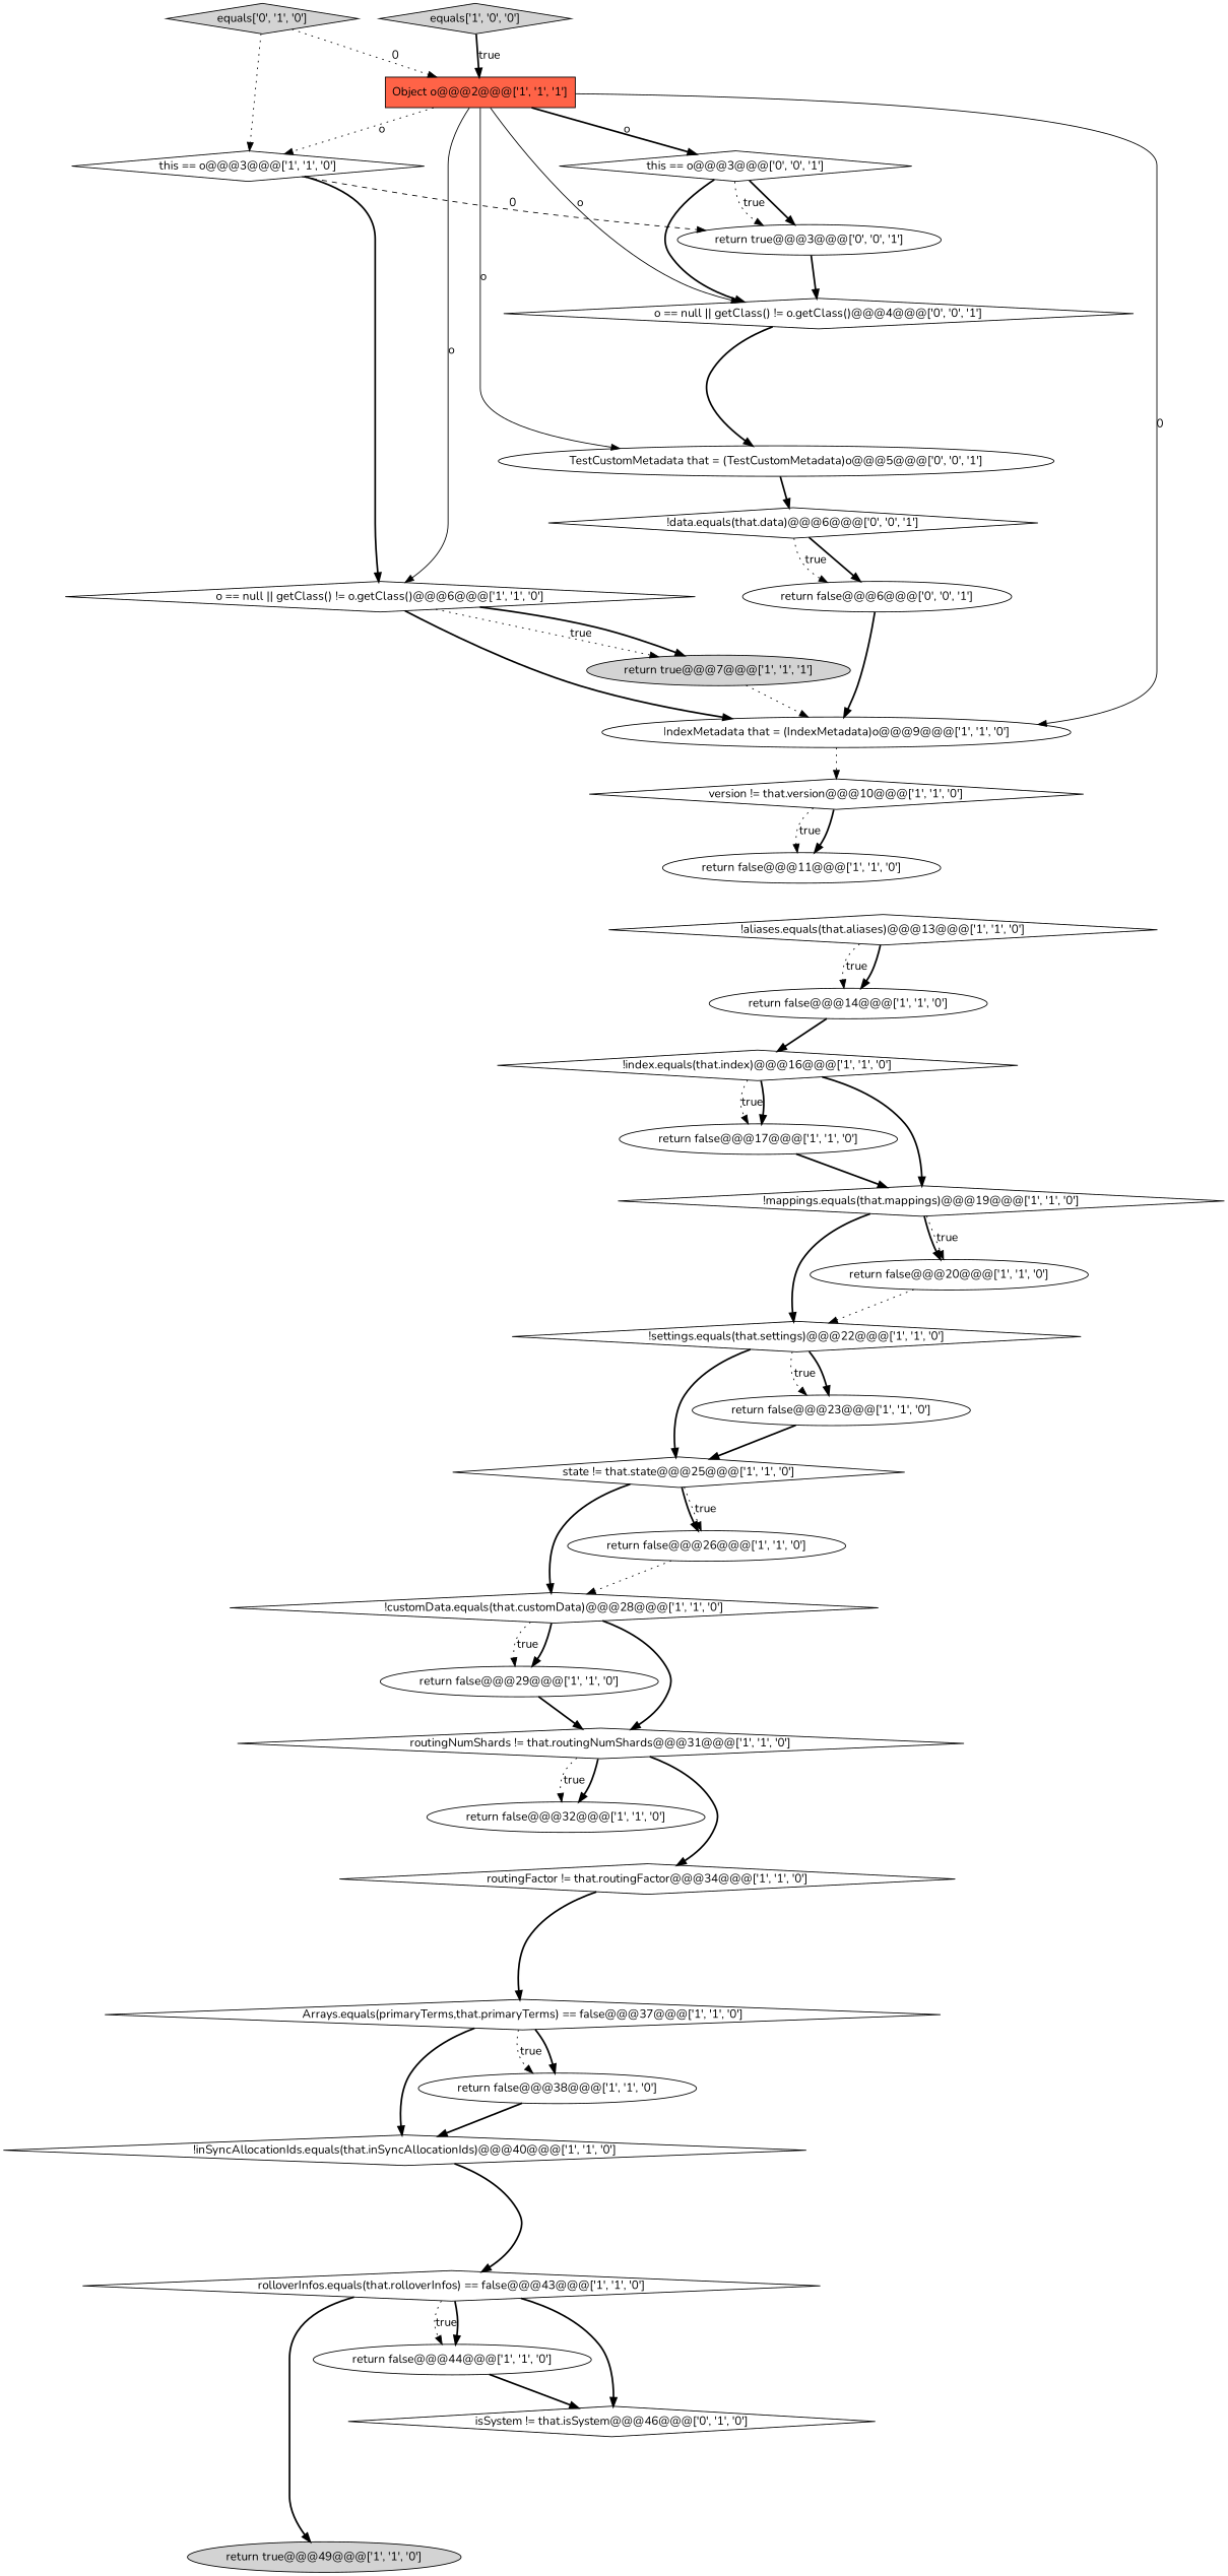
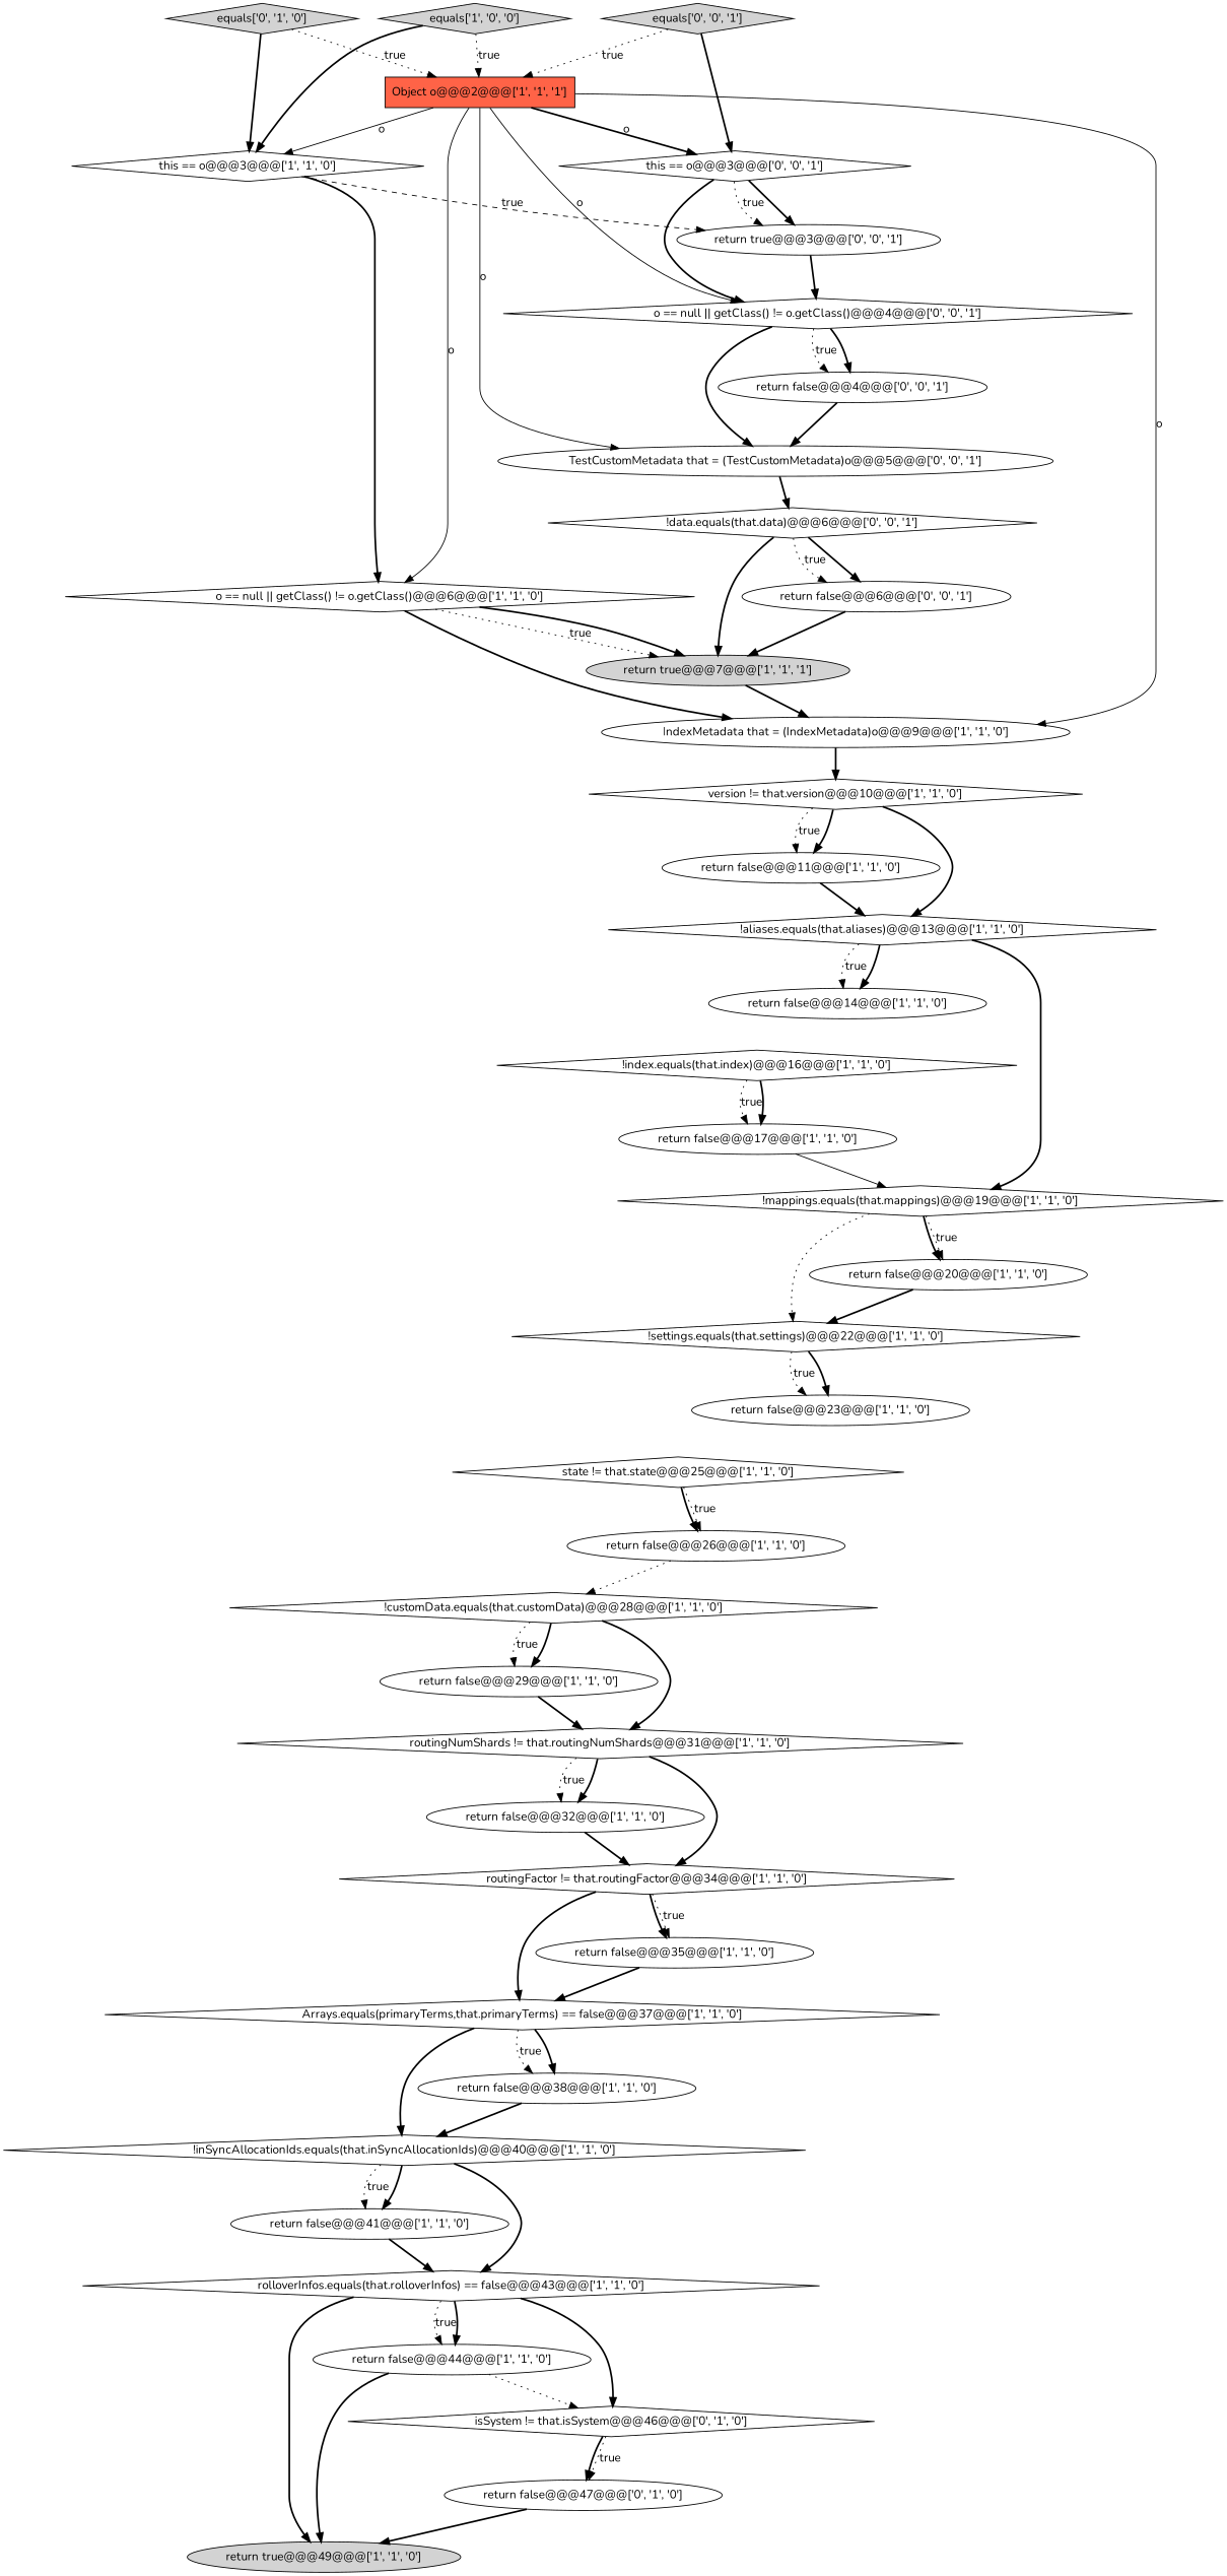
  digraph {
    fontname=Nunito
    node [fillcolor=white fontname=Nunito shape=diamond style=filled]
    edge [fontname=Nunito style=bold]
    n1 [fillcolor=lightgray label="equals['1', '0', '0']"]
    n2 [label="this == o@@@3@@@['1', '1', '0']"]
    n3 [fillcolor=tomato label="Object o@@@2@@@['1', '1', '1']" shape=box]
    n4 [label="return true@@@3@@@['0', '0', '1']" shape=ellipse]
    n5 [label="o == null || getClass() != o.getClass()@@@6@@@['1', '1', '0']"]
    n6 [label="TestCustomMetadata that = (TestCustomMetadata)o@@@5@@@['0', '0', '1']" shape=ellipse]
    n7 [label="this == o@@@3@@@['0', '0', '1']"]
    n8 [label="o == null || getClass() != o.getClass()@@@4@@@['0', '0', '1']"]
    n9 [label="IndexMetadata that = (IndexMetadata)o@@@9@@@['1', '1', '0']" shape=ellipse]
    n10 [label="!mappings.equals(that.mappings)@@@19@@@['1', '1', '0']"]
    n11 [label="return false@@@20@@@['1', '1', '0']" shape=ellipse]
    n12 [label="!settings.equals(that.settings)@@@22@@@['1', '1', '0']"]
    n13 [label="state != that.state@@@25@@@['1', '1', '0']"]
    n14 [label="return false@@@23@@@['1', '1', '0']" shape=ellipse]
    n15 [label="rolloverInfos.equals(that.rolloverInfos) == false@@@43@@@['1', '1', '0']"]
    n16 [fillcolor=lightgray label="return true@@@49@@@['1', '1', '0']" shape=ellipse]
    n17 [label="isSystem != that.isSystem@@@46@@@['0', '1', '0']"]
    n18 [label="return false@@@44@@@['1', '1', '0']" shape=ellipse]
+   n19 [label="return false@@@47@@@['0', '1', '0']" shape=ellipse]
+   n20 [label="return false@@@4@@@['0', '0', '1']" shape=ellipse]
    n21 [label="!data.equals(that.data)@@@6@@@['0', '0', '1']"]
    n22 [fillcolor=lightgray label="return true@@@7@@@['1', '1', '1']" shape=ellipse]
    n23 [label="return false@@@6@@@['0', '0', '1']" shape=ellipse]
+   n24 [label="return false@@@41@@@['1', '1', '0']" shape=ellipse]
    n25 [label="return false@@@14@@@['1', '1', '0']" shape=ellipse]
    n26 [label="!index.equals(that.index)@@@16@@@['1', '1', '0']"]
    n27 [label="return false@@@17@@@['1', '1', '0']" shape=ellipse]
    n28 [label="return false@@@11@@@['1', '1', '0']" shape=ellipse]
    n29 [label="!aliases.equals(that.aliases)@@@13@@@['1', '1', '0']"]
    n30 [label="return false@@@32@@@['1', '1', '0']" shape=ellipse]
    n31 [label="routingFactor != that.routingFactor@@@34@@@['1', '1', '0']"]
+   n32 [label="return false@@@35@@@['1', '1', '0']" shape=ellipse]
    n33 [label="Arrays.equals(primaryTerms,that.primaryTerms) == false@@@37@@@['1', '1', '0']"]
    n34 [label="return false@@@29@@@['1', '1', '0']" shape=ellipse]
    n35 [label="routingNumShards != that.routingNumShards@@@31@@@['1', '1', '0']"]
    n36 [label="version != that.version@@@10@@@['1', '1', '0']"]
    n37 [label="!inSyncAllocationIds.equals(that.inSyncAllocationIds)@@@40@@@['1', '1', '0']"]
+   n38 [fillcolor=lightgray label="equals['0', '0', '1']"]
    n39 [label="return false@@@38@@@['1', '1', '0']" shape=ellipse]
    n40 [label="!customData.equals(that.customData)@@@28@@@['1', '1', '0']"]
    n41 [label="return false@@@26@@@['1', '1', '0']" shape=ellipse]
    n42 [fillcolor=lightgray label="equals['0', '1', '0']"]
-   n1 -> n3 [label=true]
-   n2 -> n4 [label=0 style=dashed]
+   n1 -> n2
+   n1 -> n3 [label=true style=dotted]
+   n2 -> n4 [label=true style=dashed]
    n2 -> n5
-   n3 -> n2 [label=o style=dotted]
+   n3 -> n2 [label=o style=solid]
    n3 -> n5 [label=o style=solid]
    n3 -> n6 [label=o style=solid]
    n3 -> n7 [label=o]
    n3 -> n8 [label=o style=solid]
-   n3 -> n9 [label=0 style=solid]
+   n3 -> n9 [label=o style=solid]
    n4 -> n8
    n5 -> n9
    n5 -> n22 [label=true style=dotted]
    n5 -> n22
    n6 -> n21
    n7 -> n4
    n7 -> n4 [label=true style=dotted]
    n7 -> n8
    n8 -> n6
-   n9 -> n36 [style=dotted]
+   n8 -> n20
+   n8 -> n20 [label=true style=dotted]
+   n9 -> n36
    n10 -> n11 [label=true style=dotted]
    n10 -> n11
-   n10 -> n12
-   n11 -> n12 [style=dotted]
-   n12 -> n13
+   n10 -> n12 [style=dotted]
+   n11 -> n12
    n12 -> n14
    n12 -> n14 [label=true style=dotted]
-   n13 -> n40
    n13 -> n41 [label=true style=dotted]
    n13 -> n41
-   n14 -> n13
    n15 -> n16
    n15 -> n17
    n15 -> n18 [label=true style=dotted]
    n15 -> n18
-   n18 -> n17
+   n17 -> n19
+   n17 -> n19 [label=true style=dotted]
+   n18 -> n16
+   n18 -> n17 [style=dotted]
+   n19 -> n16
+   n20 -> n6
+   n21 -> n22
    n21 -> n23
    n21 -> n23 [label=true style=dotted]
-   n22 -> n9 [style=dotted]
-   n23 -> n9
-   n25 -> n26
-   n26 -> n10
+   n22 -> n9
+   n23 -> n22
+   n24 -> n15
+   n29 -> n10
    n26 -> n27 [label=true style=dotted]
    n26 -> n27
-   n27 -> n10
+   n27 -> n10 [style=solid]
+   n28 -> n29
    n29 -> n25
    n29 -> n25 [label=true style=dotted]
+   n30 -> n31
+   n31 -> n32 [label=true style=dotted]
+   n31 -> n32
    n31 -> n33
+   n32 -> n33
    n33 -> n37
    n33 -> n39
    n33 -> n39 [label=true style=dotted]
    n34 -> n35
    n35 -> n30
    n35 -> n30 [label=true style=dotted]
    n35 -> n31
    n36 -> n28
    n36 -> n28 [label=true style=dotted]
+   n36 -> n29
    n37 -> n15
+   n37 -> n24
+   n37 -> n24 [label=true style=dotted]
+   n38 -> n3 [label=true style=dotted]
+   n38 -> n7
    n39 -> n37
    n40 -> n34
    n40 -> n34 [label=true style=dotted]
    n40 -> n35
    n41 -> n40 [style=dotted]
-   n42 -> n2 [style=dotted]
-   n42 -> n3 [label=0 style=dotted]
+   n42 -> n2
+   n42 -> n3 [label=true style=dotted]
  }
